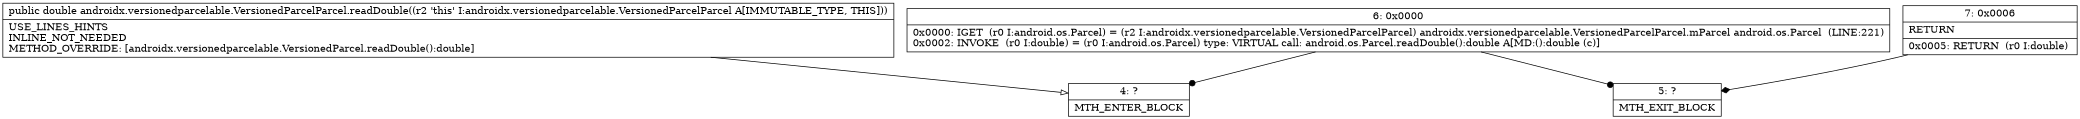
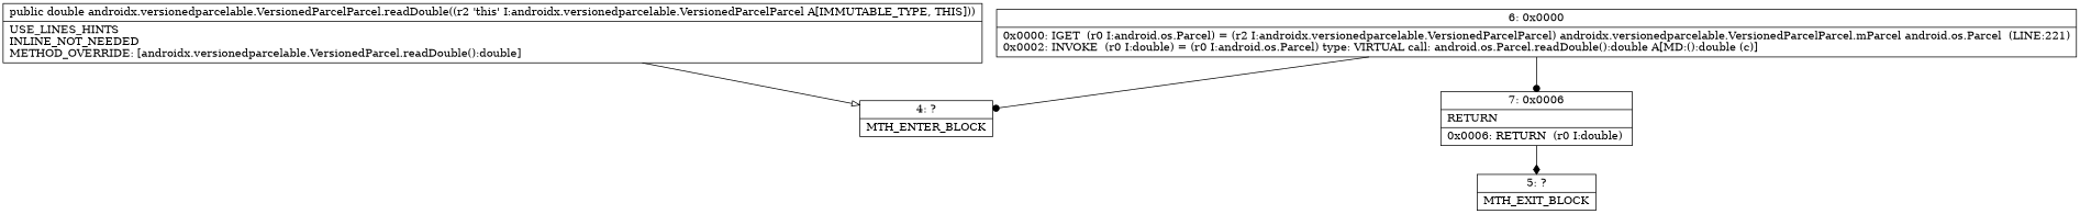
  digraph {
    node [shape=record]
    edge [arrowhead=dot]
    n1 [label="{4\:\ ?|MTH_ENTER_BLOCK\l}"]
    n2 [label="{6\:\ 0x0000|0x0000: IGET  (r0 I:android.os.Parcel) = (r2 I:androidx.versionedparcelable.VersionedParcelParcel) androidx.versionedparcelable.VersionedParcelParcel.mParcel android.os.Parcel  (LINE:221)\l0x0002: INVOKE  (r0 I:double) = (r0 I:android.os.Parcel) type: VIRTUAL call: android.os.Parcel.readDouble():double A[MD:():double (c)]\l}"]
-   n3 [label="{7\:\ 0x0006|RETURN\l|0x0005: RETURN  (r0 I:double) \l}"]
+   n3 [label="{7\:\ 0x0006|RETURN\l|0x0006: RETURN  (r0 I:double) \l}"]
    n4 [label="{5\:\ ?|MTH_EXIT_BLOCK\l}"]
    n5 [label="{public double androidx.versionedparcelable.VersionedParcelParcel.readDouble((r2 'this' I:androidx.versionedparcelable.VersionedParcelParcel A[IMMUTABLE_TYPE, THIS]))  | USE_LINES_HINTS\lINLINE_NOT_NEEDED\lMETHOD_OVERRIDE: [androidx.versionedparcelable.VersionedParcel.readDouble():double]\l}"]
    n2 -> n1
-   n2 -> n4
+   n2 -> n3
    n3 -> n4 [arrowhead=diamond]
    n5 -> n1 [arrowhead=onormal]
  }
